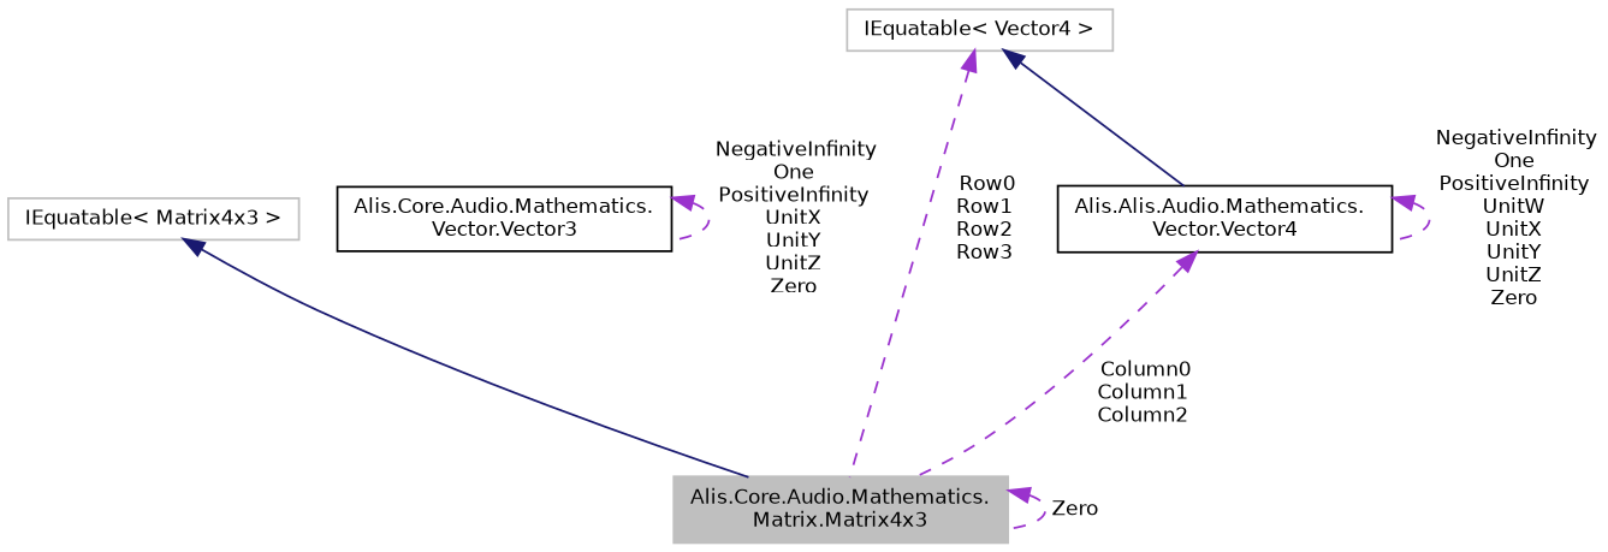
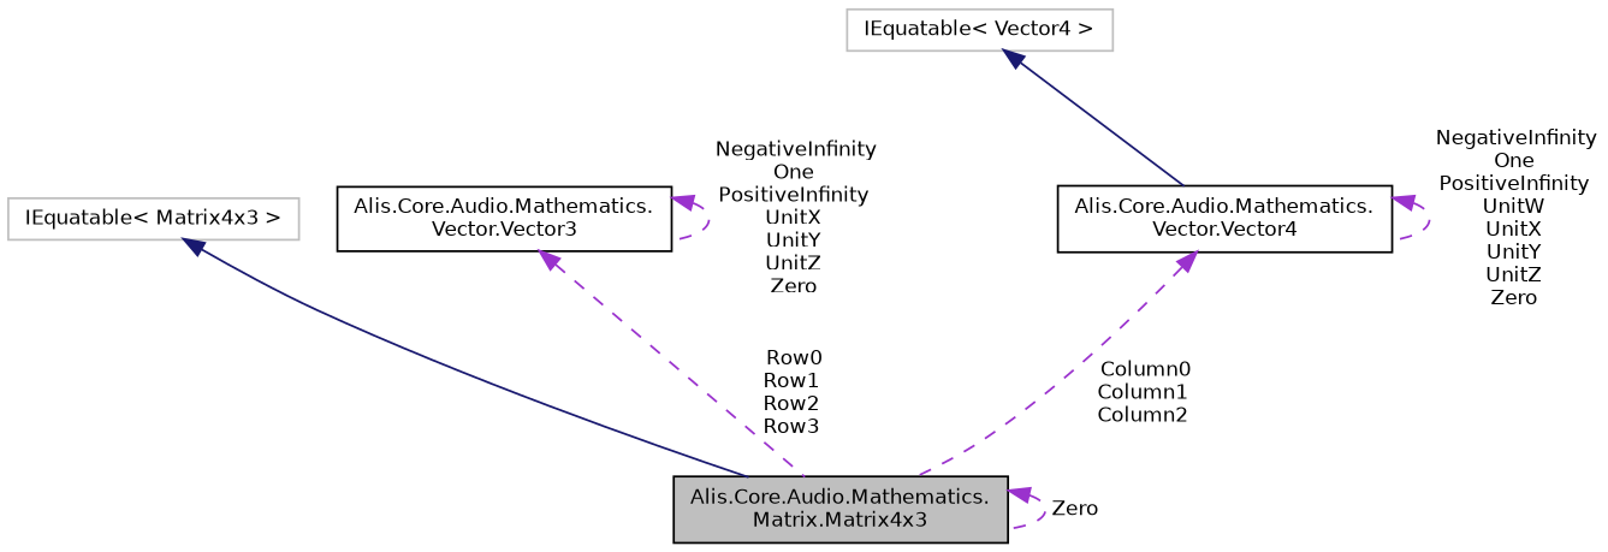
  digraph {
    rankdir=TB
    node [color=black fillcolor=white fontname=Helvetica fontsize=10 shape=record style=filled]
    edge [color=darkorchid3 dir=back fontname=Helvetica fontsize=10 labelfontname=Helvetica labelfontsize=10 style=dashed]
-   n1 [color=grey75 fillcolor=grey75 fontcolor=black height=0.2 label="Alis.Core.Audio.Mathematics.\lMatrix.Matrix4x3" width=0.4]
+   n1 [fillcolor=grey75 fontcolor=black height=0.2 label="Alis.Core.Audio.Mathematics.\lMatrix.Matrix4x3" width=0.4]
    n2 [color=grey75 height=0.2 label="IEquatable\< Matrix4x3 \>" width=0.4]
    n3 [height=0.2 label="Alis.Core.Audio.Mathematics.\lVector.Vector3" width=0.4]
-   n4 [height=0.2 label="Alis.Alis.Audio.Mathematics.\lVector.Vector4" width=0.4]
+   n4 [height=0.2 label="Alis.Core.Audio.Mathematics.\lVector.Vector4" width=0.4]
    n5 [color=grey75 height=0.2 label="IEquatable\< Vector4 \>" width=0.4]
    n1 -> n1 [label=" Zero"]
    n2 -> n1 [color=midnightblue style=solid]
-   n5 -> n1 [label=" Row0\nRow1\nRow2\nRow3"]
+   n3 -> n1 [label=" Row0\nRow1\nRow2\nRow3"]
    n3 -> n3 [label=" NegativeInfinity\nOne\nPositiveInfinity\nUnitX\nUnitY\nUnitZ\nZero"]
    n4 -> n1 [label=" Column0\nColumn1\nColumn2"]
    n4 -> n4 [label=" NegativeInfinity\nOne\nPositiveInfinity\nUnitW\nUnitX\nUnitY\nUnitZ\nZero"]
    n5 -> n4 [color=midnightblue style=solid]
  }
